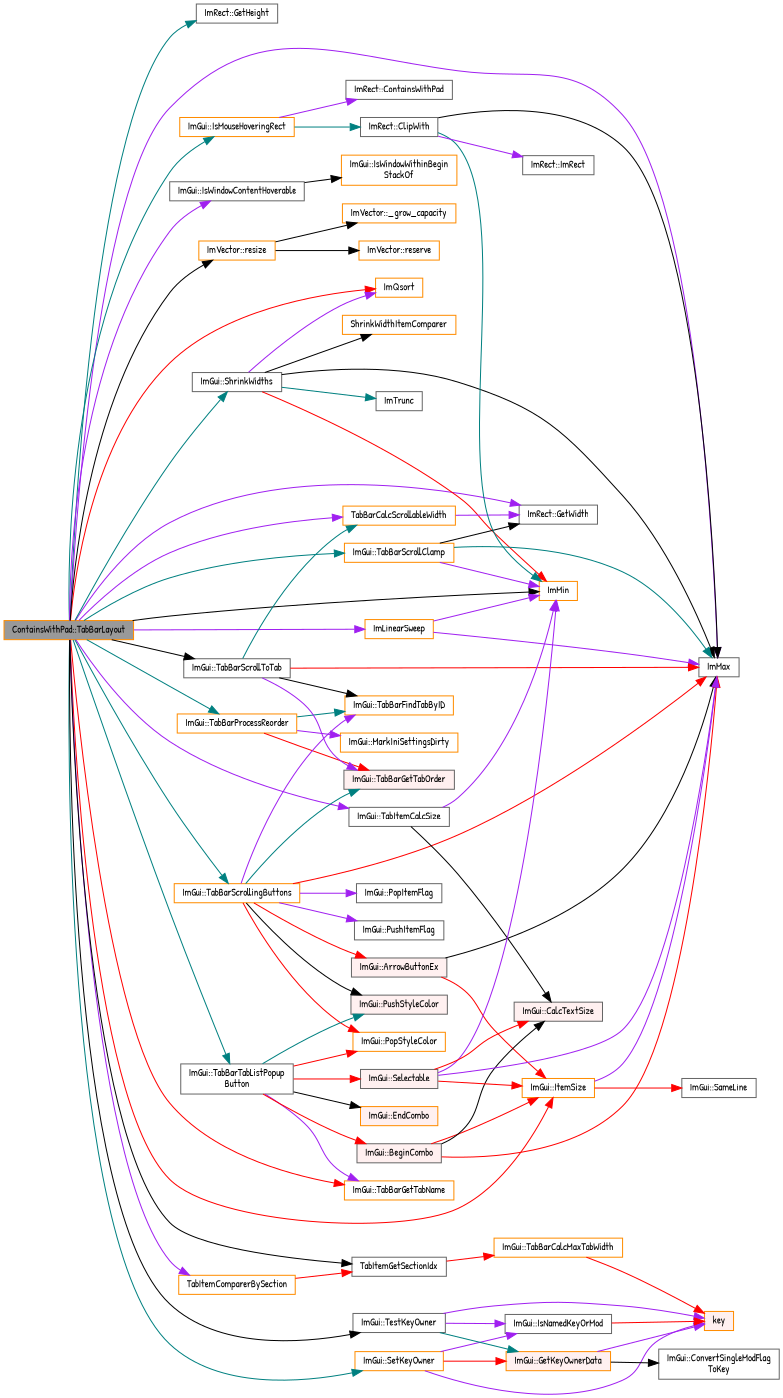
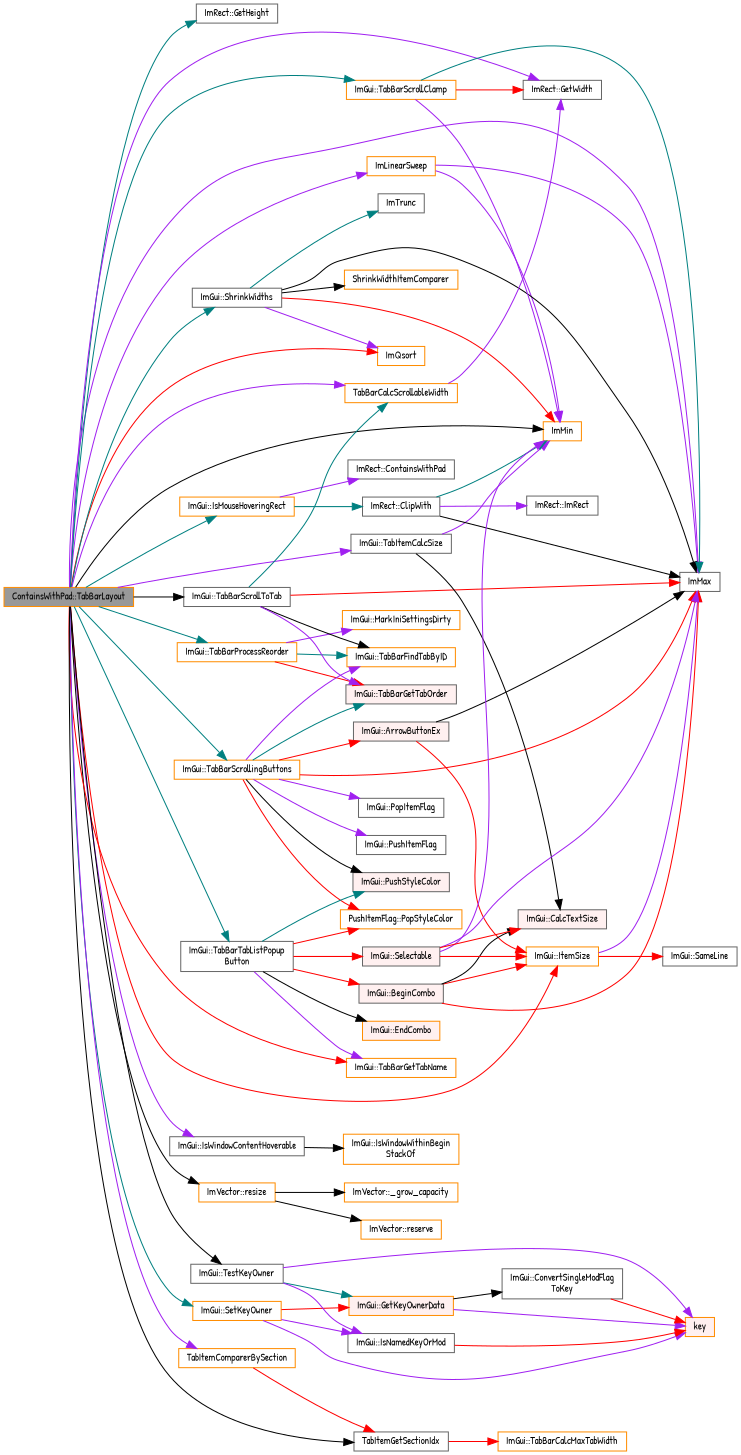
  digraph {
    fontname="Patrick Hand"
    rankdir=LR
    node [color=darkorange fillcolor=white fontname="Patrick Hand" fontsize=10 shape=box style=filled]
    edge [color=purple fontname="Patrick Hand" fontsize=10 labelfontname=Helvetica labelfontsize=10 style=solid]
    n1 [fillcolor=grey60 fontcolor=black height=0.2 label="ContainsWithPad::TabBarLayout" width=0.4]
    n2 [color=gray40 height=0.2 label="ImRect::GetHeight" width=0.4]
    n3 [color=gray40 height=0.2 label="ImRect::GetWidth" width=0.4]
    n4 [height=0.2 label=ImLinearSweep width=0.4]
    n5 [color=gray40 height=0.2 label=ImMax width=0.4]
    n6 [height=0.2 label=ImMin width=0.4]
    n7 [height=0.2 label=ImQsort width=0.4]
    n8 [height=0.2 label="ImGui::IsMouseHoveringRect" width=0.4]
    n9 [color=gray40 height=0.2 label="ImGui::IsWindowContentHoverable" width=0.4]
    n10 [height=0.2 label="ImGui::ItemSize" width=0.4]
    n11 [height=0.2 label="ImVector::resize" width=0.4]
    n12 [height=0.2 label="ImGui::SetKeyOwner" width=0.4]
    n13 [color=gray40 height=0.2 label="ImGui::ShrinkWidths" width=0.4]
    n14 [height=0.2 label=TabBarCalcScrollableWidth width=0.4]
    n15 [height=0.2 label="ImGui::TabBarGetTabName" width=0.4]
    n16 [height=0.2 label="ImGui::TabBarProcessReorder" width=0.4]
    n17 [height=0.2 label="ImGui::TabBarScrollClamp" width=0.4]
    n18 [height=0.2 label="ImGui::TabBarScrollingButtons" width=0.4]
    n19 [color=gray40 height=0.2 label="ImGui::TabBarScrollToTab" width=0.4]
    n20 [color=gray40 height=0.2 label="ImGui::TabBarTabListPopup\lButton" width=0.4]
    n21 [color=gray40 height=0.2 label="ImGui::TabItemCalcSize" width=0.4]
    n22 [height=0.2 label=TabItemComparerBySection width=0.4]
    n23 [color=gray40 height=0.2 label=TabItemGetSectionIdx width=0.4]
    n24 [color=gray40 height=0.2 label="ImGui::TestKeyOwner" width=0.4]
    n25 [color=gray40 height=0.2 label="ImRect::ClipWith" width=0.4]
    n26 [color=gray40 height=0.2 label="ImRect::ContainsWithPad" width=0.4]
    n27 [height=0.2 label="ImGui::IsWindowWithinBegin\lStackOf" width=0.4]
    n28 [color=gray40 height=0.2 label="ImGui::SameLine" width=0.4]
    n29 [height=0.2 label="ImVector::_grow_capacity" width=0.4]
    n30 [height=0.2 label="ImVector::reserve" width=0.4]
    n31 [fillcolor="#FFF0F0" height=0.2 label="ImGui::GetKeyOwnerData" width=0.4]
    n32 [fillcolor="#FFF0F0" height=0.2 label=key width=0.4]
    n33 [color=gray40 height=0.2 label="ImGui::IsNamedKeyOrMod" width=0.4]
    n34 [color=gray40 height=0.2 label=ImTrunc width=0.4]
    n35 [height=0.2 label=ShrinkWidthItemComparer width=0.4]
    n36 [height=0.2 label="ImGui::MarkIniSettingsDirty" width=0.4]
    n37 [height=0.2 label="ImGui::TabBarFindTabByID" width=0.4]
    n38 [color=gray40 fillcolor="#FFF0F0" height=0.2 label="ImGui::TabBarGetTabOrder" width=0.4]
    n39 [color=gray40 fillcolor="#FFF0F0" height=0.2 label="ImGui::ArrowButtonEx" width=0.4]
    n40 [color=gray40 height=0.2 label="ImGui::PopItemFlag" width=0.4]
-   n41 [height=0.2 label="ImGui::PopStyleColor" width=0.4]
+   n41 [height=0.2 label="PushItemFlag::PopStyleColor" width=0.4]
    n42 [color=gray40 height=0.2 label="ImGui::PushItemFlag" width=0.4]
    n43 [color=gray40 fillcolor="#FFF0F0" height=0.2 label="ImGui::PushStyleColor" width=0.4]
    n44 [color=gray40 fillcolor="#FFF0F0" height=0.2 label="ImGui::BeginCombo" width=0.4]
    n45 [fillcolor="#FFF0F0" height=0.2 label="ImGui::EndCombo" width=0.4]
    n46 [color=gray40 fillcolor="#FFF0F0" height=0.2 label="ImGui::Selectable" width=0.4]
    n47 [color=gray40 fillcolor="#FFF0F0" height=0.2 label="ImGui::CalcTextSize" width=0.4]
    n48 [height=0.2 label="ImGui::TabBarCalcMaxTabWidth" width=0.4]
    n49 [color=gray40 height=0.2 label="ImRect::ImRect" width=0.4]
    n50 [color=gray40 height=0.2 label="ImGui::ConvertSingleModFlag\lToKey" width=0.4]
    n1 -> n2 [color=teal]
    n1 -> n3
    n1 -> n4
    n1 -> n5
    n1 -> n6 [color=black]
    n1 -> n7 [color=red]
    n1 -> n8 [color=teal]
    n1 -> n9
    n1 -> n10 [color=red]
    n1 -> n11 [color=black]
    n1 -> n12 [color=teal]
    n1 -> n13 [color=teal]
    n1 -> n14
    n1 -> n15 [color=red]
    n1 -> n16 [color=teal]
    n1 -> n17 [color=teal]
    n1 -> n18 [color=teal]
    n1 -> n19 [color=black]
    n1 -> n20 [color=teal]
    n1 -> n21
    n1 -> n22
    n1 -> n23 [color=black]
    n1 -> n24 [color=black]
    n4 -> n5
    n4 -> n6
    n8 -> n25 [color=teal]
    n8 -> n26
    n9 -> n27 [color=black]
    n10 -> n5
    n10 -> n28 [color=red]
    n11 -> n29 [color=black]
    n11 -> n30 [color=black]
    n12 -> n31 [color=red]
    n12 -> n32
    n12 -> n33
    n13 -> n5 [color=black]
    n13 -> n6 [color=red]
    n13 -> n7
    n13 -> n34 [color=teal]
    n13 -> n35 [color=black]
    n14 -> n3
    n16 -> n36
    n16 -> n37 [color=teal]
    n16 -> n38 [color=red]
-   n17 -> n3 [color=black]
+   n17 -> n3 [color=red]
    n17 -> n5 [color=teal]
    n17 -> n6
    n18 -> n5 [color=red]
    n18 -> n37
    n18 -> n38 [color=teal]
    n18 -> n39 [color=red]
    n18 -> n40
    n18 -> n41 [color=red]
    n18 -> n42
    n18 -> n43 [color=black]
    n19 -> n5 [color=red]
    n19 -> n14 [color=teal]
    n19 -> n37 [color=black]
    n19 -> n38
    n20 -> n15
    n20 -> n41 [color=red]
    n20 -> n43 [color=teal]
    n20 -> n44 [color=red]
    n20 -> n45 [color=black]
    n20 -> n46 [color=red]
    n21 -> n6
    n21 -> n47 [color=black]
    n22 -> n23 [color=red]
    n23 -> n48 [color=red]
    n24 -> n31 [color=teal]
    n24 -> n32
    n24 -> n33
    n25 -> n5 [color=black]
    n25 -> n6 [color=teal]
    n25 -> n49
    n31 -> n32
    n31 -> n50 [color=black]
    n33 -> n32 [color=red]
    n39 -> n5 [color=black]
    n39 -> n10 [color=red]
    n44 -> n5 [color=red]
    n44 -> n10 [color=red]
    n44 -> n47 [color=black]
    n46 -> n5
    n46 -> n6
    n46 -> n10 [color=red]
    n46 -> n47 [color=red]
-   n48 -> n32 [color=red]
+   n50 -> n32 [color=red]
  }
